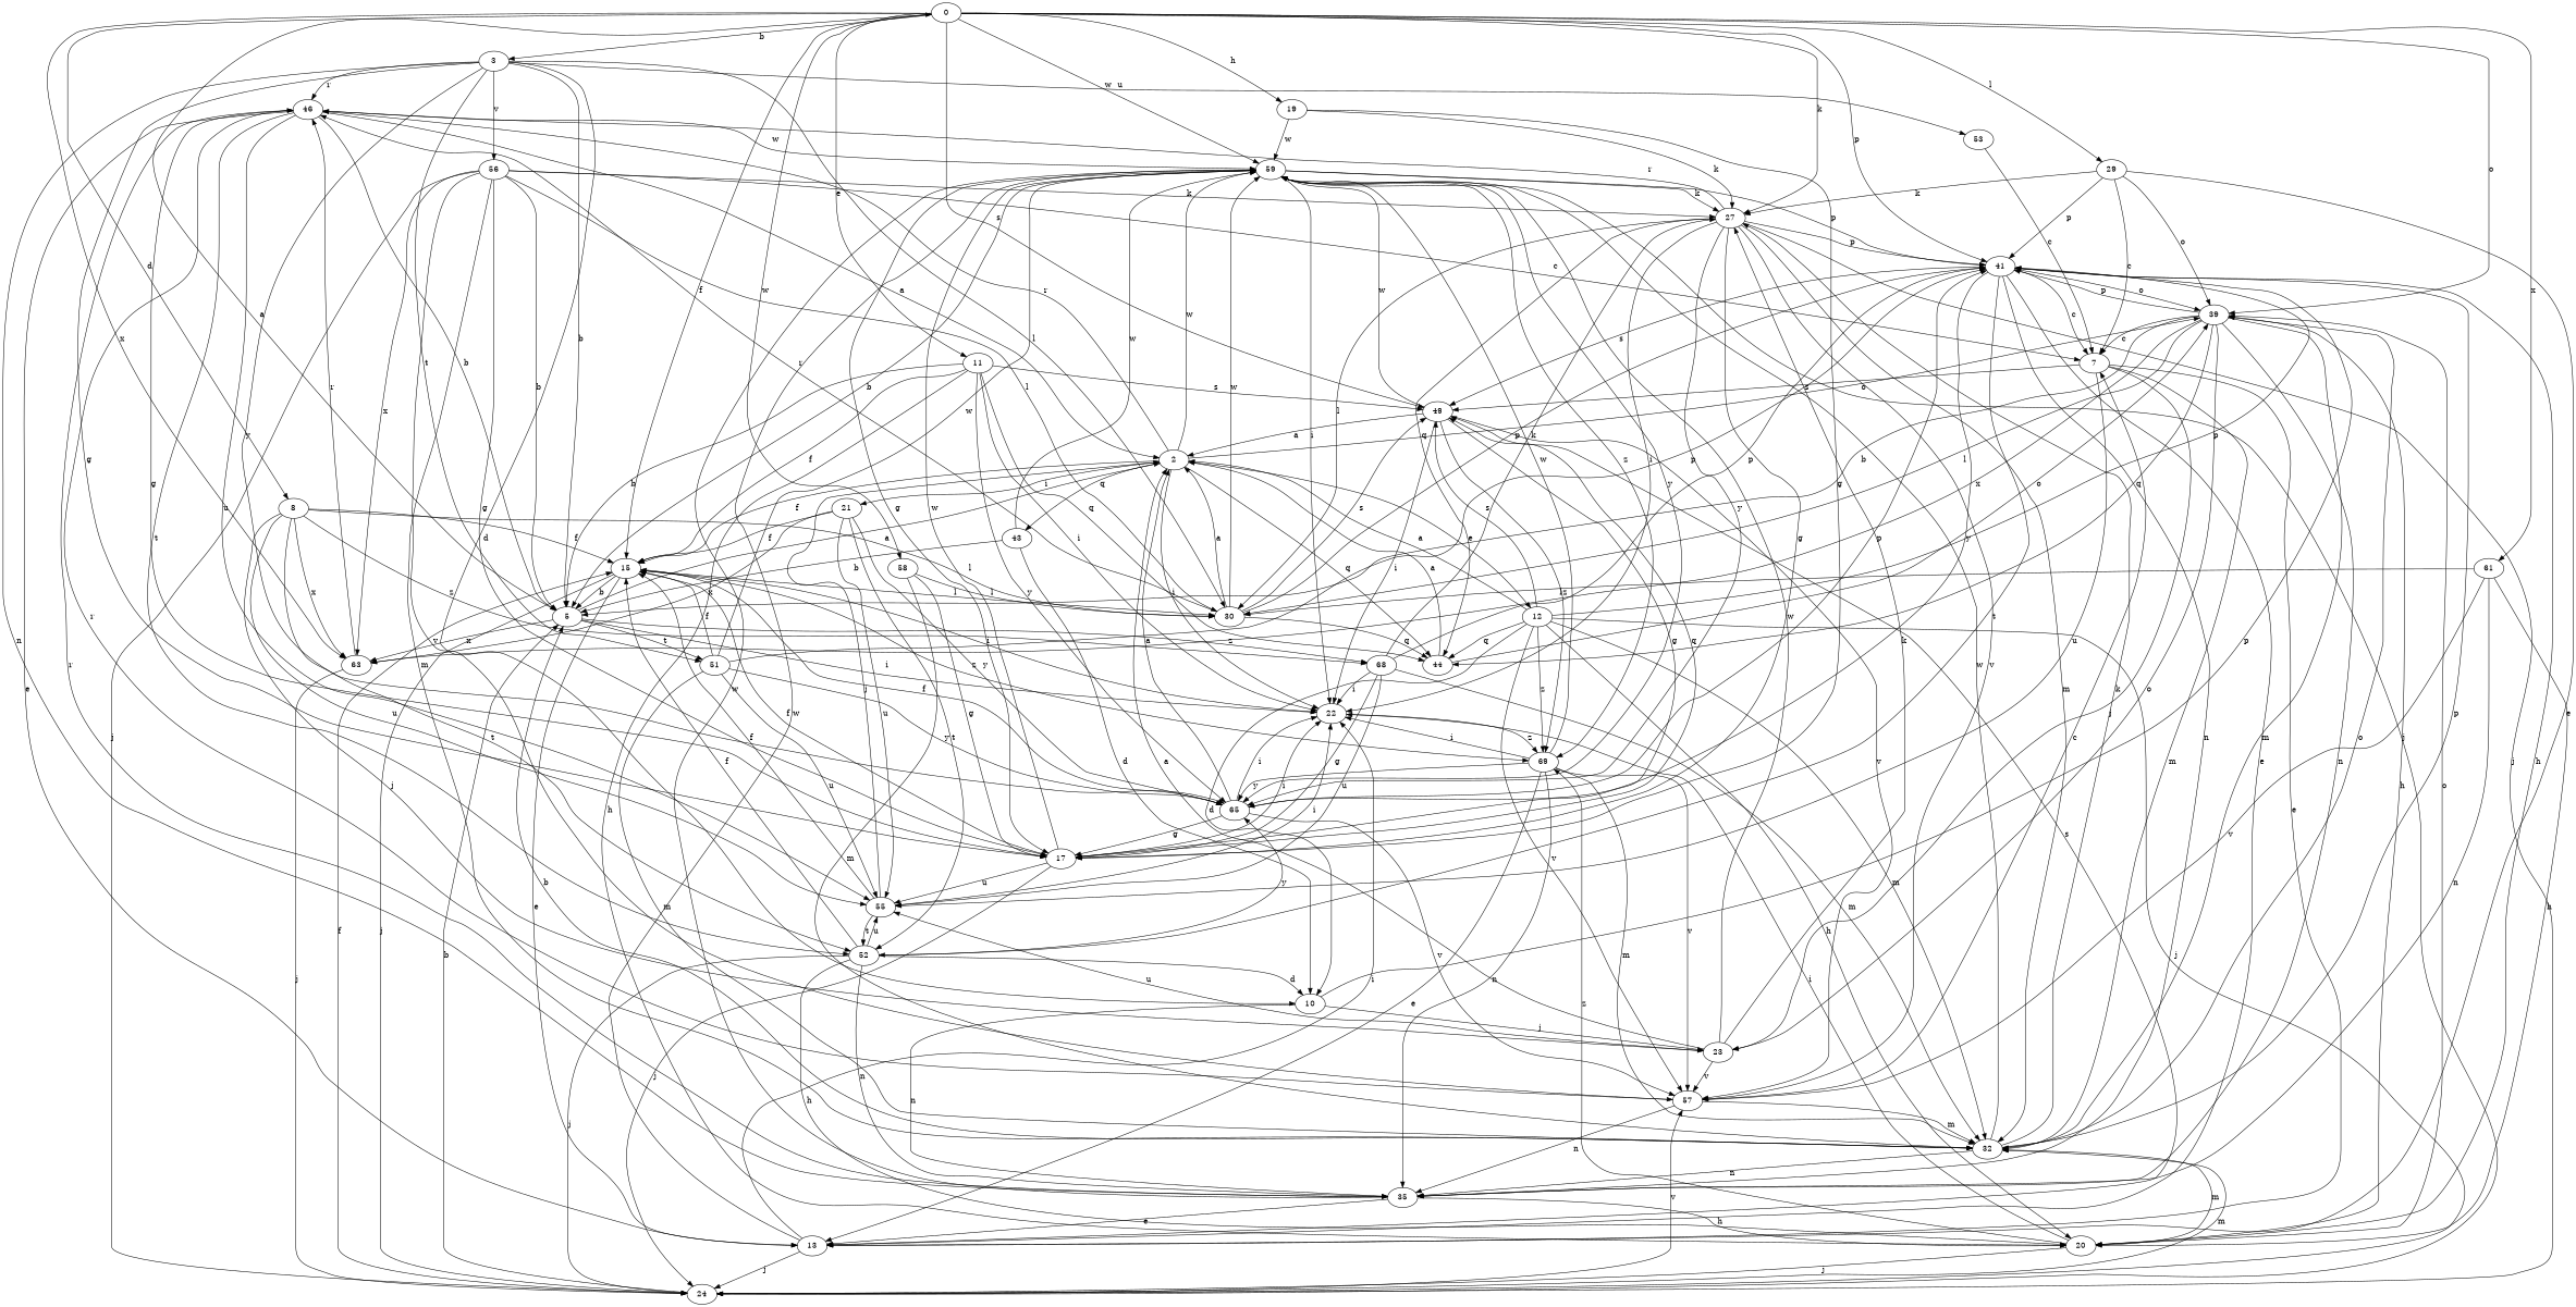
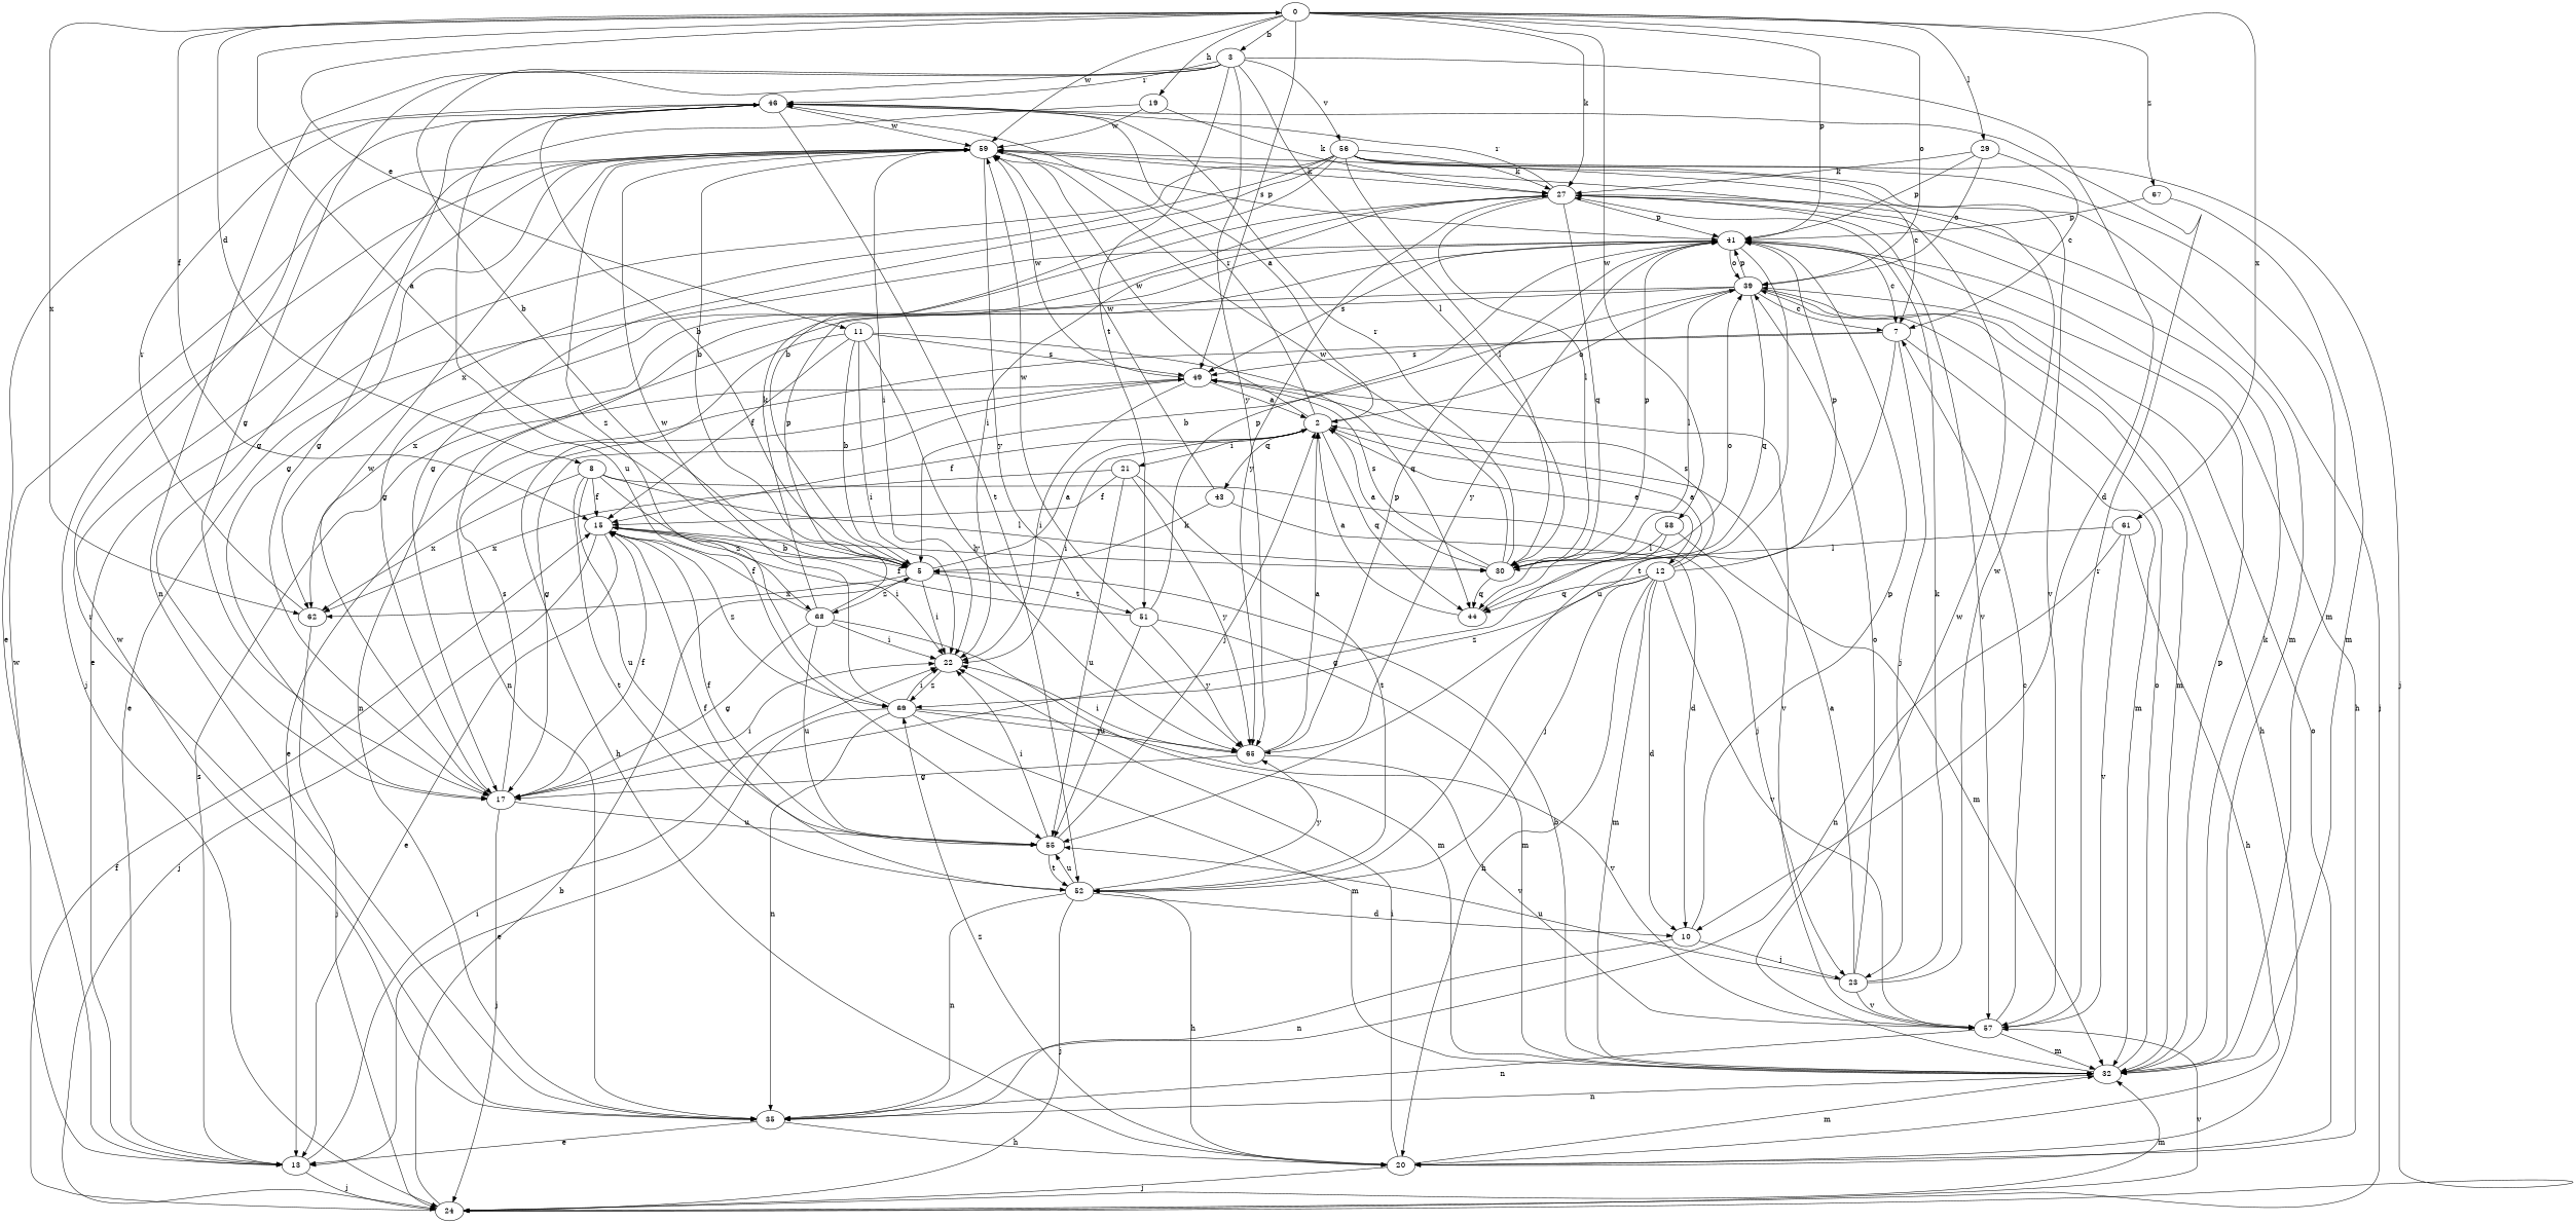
  strict digraph {
    0
    3
    8
    11
    15
    19
    27
    29
    39
    41
    49
    58
    59
    61
-   62 [label=63]
+   62
+   67
    46
    5
    10
    17
    30
    35
    51
-   53
    56
    65
    68
    23
    55
    52
    22
    44
    20
    13
    24
    69
    32
    57
    7
    2
    12
    21
    43
    0 -> 3 [label=b]
    0 -> 8 [label=d]
    0 -> 11 [label=e]
    0 -> 15 [label=f]
    0 -> 19 [label=h]
    0 -> 27 [label=k]
    0 -> 29 [label=l]
    0 -> 39 [label=o]
    0 -> 41 [label=p]
    0 -> 49 [label=s]
    0 -> 58 [label=w]
    0 -> 59 [label=w]
    0 -> 61 [label=x]
    0 -> 62 [label=x]
+   0 -> 67 [label=z]
    3 -> 46 [label=r]
    3 -> 5 [label=b]
    3 -> 10 [label=d]
    3 -> 17 [label=g]
    3 -> 30 [label=l]
    3 -> 35 [label=n]
    3 -> 51 [label=t]
-   3 -> 53 [label=u]
    3 -> 56 [label=v]
    3 -> 65 [label=y]
    8 -> 15 [label=f]
    8 -> 62 [label=x]
    8 -> 30 [label=l]
    8 -> 68 [label=z]
    8 -> 23 [label=j]
    8 -> 55 [label=u]
    8 -> 52 [label=t]
    11 -> 15 [label=f]
    11 -> 49 [label=s]
    11 -> 5 [label=b]
    11 -> 65 [label=y]
    11 -> 22 [label=i]
    11 -> 44 [label=q]
    11 -> 20 [label=h]
    15 -> 5 [label=b]
    15 -> 30 [label=l]
    15 -> 22 [label=i]
    15 -> 13 [label=e]
    15 -> 24 [label=j]
    15 -> 69 [label=z]
    19 -> 27 [label=k]
    19 -> 59 [label=w]
    19 -> 17 [label=g]
    27 -> 41 [label=p]
    27 -> 46 [label=r]
    27 -> 17 [label=g]
    27 -> 30 [label=l]
    27 -> 65 [label=y]
    27 -> 22 [label=i]
    27 -> 44 [label=q]
    27 -> 24 [label=j]
    27 -> 32 [label=m]
    27 -> 57 [label=v]
    29 -> 27 [label=k]
    29 -> 39 [label=o]
    29 -> 41 [label=p]
-   29 -> 13 [label=e]
+   56 -> 13 [label=e]
    29 -> 7 [label=c]
    39 -> 41 [label=p]
    39 -> 62 [label=x]
    39 -> 5 [label=b]
    39 -> 30 [label=l]
    39 -> 35 [label=n]
    39 -> 44 [label=q]
    39 -> 20 [label=h]
    39 -> 32 [label=m]
    39 -> 7 [label=c]
    41 -> 39 [label=o]
    41 -> 49 [label=s]
    41 -> 35 [label=n]
    41 -> 65 [label=y]
    41 -> 52 [label=t]
    41 -> 20 [label=h]
    41 -> 13 [label=e]
    41 -> 7 [label=c]
    49 -> 59 [label=w]
    49 -> 17 [label=g]
    49 -> 22 [label=i]
-   49 -> 69 [label=z]
    49 -> 57 [label=v]
    49 -> 2 [label=a]
    58 -> 17 [label=g]
    58 -> 30 [label=l]
    58 -> 32 [label=m]
    59 -> 27 [label=k]
    59 -> 41 [label=p]
    59 -> 5 [label=b]
    59 -> 17 [label=g]
    59 -> 65 [label=y]
    59 -> 22 [label=i]
    59 -> 24 [label=j]
    59 -> 69 [label=z]
    61 -> 30 [label=l]
    61 -> 35 [label=n]
    61 -> 20 [label=h]
    61 -> 57 [label=v]
    62 -> 46 [label=r]
    62 -> 24 [label=j]
+   67 -> 41 [label=p]
+   67 -> 32 [label=m]
    46 -> 59 [label=w]
    46 -> 5 [label=b]
    46 -> 17 [label=g]
    46 -> 55 [label=u]
    46 -> 52 [label=t]
    46 -> 13 [label=e]
    46 -> 2 [label=a]
    5 -> 0 [label=a]
    5 -> 62 [label=x]
    5 -> 51 [label=t]
    5 -> 68 [label=z]
    5 -> 22 [label=i]
    5 -> 2 [label=a]
    10 -> 41 [label=p]
    10 -> 35 [label=n]
    10 -> 23 [label=j]
    17 -> 15 [label=f]
-   17 -> 49 [label=q]
+   17 -> 49 [label=s]
    17 -> 59 [label=w]
    17 -> 55 [label=u]
    17 -> 22 [label=i]
    17 -> 24 [label=j]
    30 -> 41 [label=p]
    30 -> 49 [label=s]
    30 -> 59 [label=w]
    30 -> 46 [label=r]
    30 -> 44 [label=q]
    30 -> 2 [label=a]
    35 -> 59 [label=w]
    35 -> 46 [label=r]
    35 -> 20 [label=h]
    35 -> 13 [label=e]
    51 -> 15 [label=f]
    51 -> 41 [label=p]
    51 -> 59 [label=w]
    51 -> 65 [label=y]
    51 -> 55 [label=u]
    51 -> 32 [label=m]
-   53 -> 7 [label=c]
    56 -> 27 [label=k]
    56 -> 62 [label=x]
    56 -> 5 [label=b]
    56 -> 17 [label=g]
    56 -> 30 [label=l]
    56 -> 24 [label=j]
    56 -> 32 [label=m]
    56 -> 57 [label=v]
    56 -> 7 [label=c]
    65 -> 41 [label=p]
    65 -> 17 [label=g]
    65 -> 22 [label=i]
    65 -> 57 [label=v]
    65 -> 2 [label=a]
-   65 -> 15 [label=f]
+   68 -> 15 [label=f]
    68 -> 27 [label=k]
    68 -> 41 [label=p]
    68 -> 17 [label=g]
    68 -> 55 [label=u]
    68 -> 22 [label=i]
    68 -> 32 [label=m]
    23 -> 27 [label=k]
-   39 -> 23 [label=o]
+   23 -> 39 [label=o]
    23 -> 59 [label=w]
    23 -> 55 [label=u]
    23 -> 57 [label=v]
    23 -> 2 [label=a]
    55 -> 15 [label=f]
    55 -> 52 [label=t]
    55 -> 22 [label=i]
    55 -> 2 [label=j]
    52 -> 15 [label=f]
    52 -> 10 [label=d]
    52 -> 35 [label=n]
    52 -> 65 [label=y]
    52 -> 55 [label=u]
    52 -> 20 [label=h]
    52 -> 24 [label=j]
    22 -> 69 [label=z]
    44 -> 39 [label=o]
    44 -> 2 [label=a]
    20 -> 39 [label=o]
    20 -> 22 [label=i]
    20 -> 24 [label=j]
    20 -> 69 [label=z]
    20 -> 32 [label=m]
    13 -> 49 [label=s]
    13 -> 59 [label=w]
    13 -> 22 [label=i]
    13 -> 24 [label=j]
    24 -> 15 [label=f]
    24 -> 5 [label=b]
    24 -> 32 [label=m]
    24 -> 57 [label=v]
    69 -> 59 [label=w]
    69 -> 35 [label=n]
    69 -> 65 [label=y]
    69 -> 22 [label=i]
    69 -> 13 [label=e]
    69 -> 32 [label=m]
    69 -> 57 [label=v]
    32 -> 27 [label=k]
    32 -> 39 [label=o]
    32 -> 41 [label=p]
    32 -> 59 [label=w]
    32 -> 5 [label=b]
    32 -> 35 [label=n]
    57 -> 46 [label=r]
    57 -> 35 [label=n]
    57 -> 32 [label=m]
    57 -> 7 [label=c]
    7 -> 49 [label=s]
    7 -> 23 [label=j]
    7 -> 55 [label=u]
    7 -> 13 [label=e]
    7 -> 32 [label=m]
    2 -> 15 [label=f]
    2 -> 39 [label=o]
    2 -> 59 [label=w]
    2 -> 46 [label=r]
    2 -> 22 [label=i]
    2 -> 44 [label=q]
    2 -> 12 [label=e]
    2 -> 21 [label=i]
    2 -> 43 [label=q]
    12 -> 41 [label=p]
    12 -> 49 [label=s]
    12 -> 10 [label=d]
    12 -> 44 [label=q]
    12 -> 20 [label=h]
-   12 -> 24 [label=j]
+   12 -> 52 [label=j]
    12 -> 69 [label=z]
    12 -> 32 [label=m]
    12 -> 57 [label=v]
    12 -> 2 [label=a]
    21 -> 15 [label=f]
    21 -> 62 [label=x]
    21 -> 65 [label=y]
    21 -> 55 [label=u]
    21 -> 52 [label=t]
    43 -> 59 [label=w]
-   43 -> 5 [label=b]
+   43 -> 5 [label=k]
    43 -> 10 [label=d]
  }
